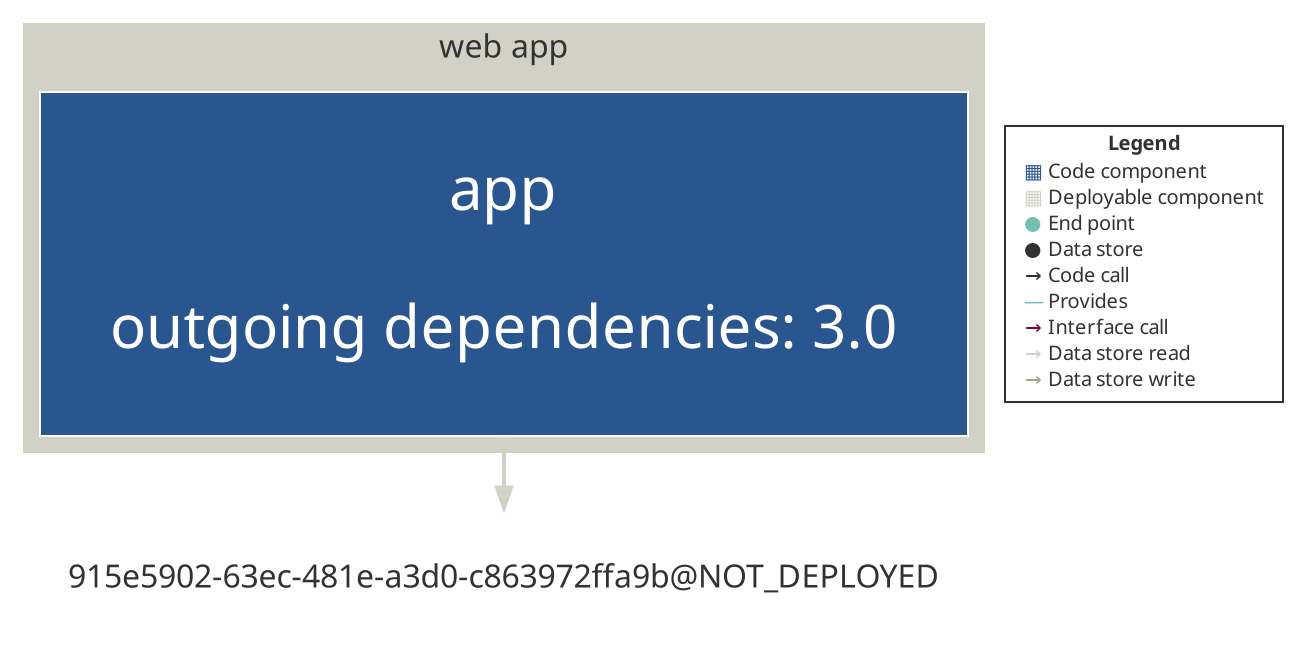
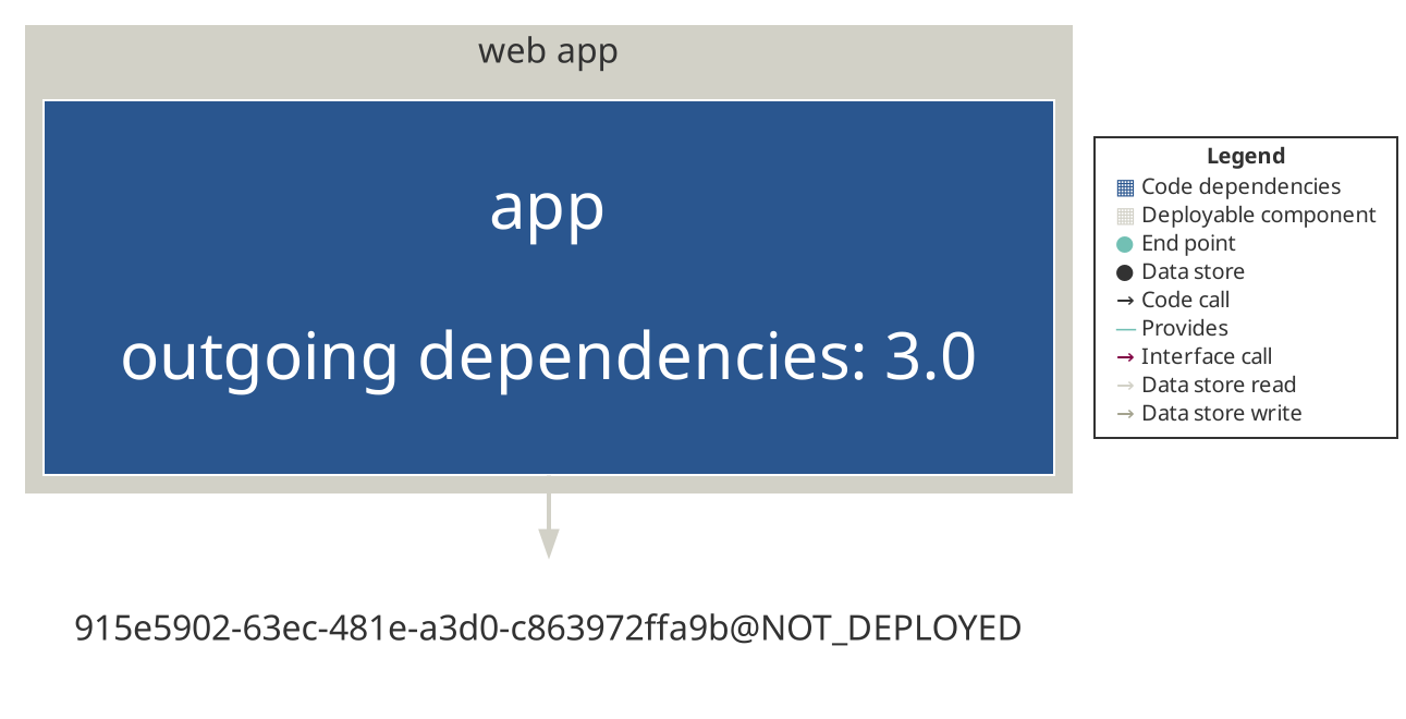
  digraph {
    compound=true
    rankdir=TD
    fontname="Noto Sans"
    node [fontcolor="#323232" fontname="Noto Sans" penwidth=1 shape=box style=filled]
    n1 [color="#FFFFFF" fillcolor="#2A568F" fontcolor="#FFFFFF" fontsize=30 label="app\n\noutgoing dependencies: 3.0" margin=0.48]
    "915e5902-63ec-481e-a3d0-c863972ffa9b@NOT_DEPLOYED" [fixedsize=true fontsize=16 height=1.000 penwidth=0 width=1.000 style=""]
-   n3 [color="#323232" fillcolor="#FFFFFF" fontsize=10 label=<<TABLE BORDER="0" CELLPADDING="1" CELLSPACING="0"> <TR><TD COLSPAN="2"><B>Legend</B></TD></TR> <TR><TD><FONT COLOR="#2A568F">&#9638;</FONT></TD><TD ALIGN="left">Code component</TD></TR> <TR><TD><FONT COLOR="#D2D1C7">&#9638;</FONT></TD><TD ALIGN="left">Deployable component</TD></TR> <TR><TD><FONT COLOR="#72C0B4">&#9679;</FONT></TD><TD ALIGN="left">End point</TD></TR> <TR><TD><FONT COLOR="#323232">&#9679;</FONT></TD><TD ALIGN="left">Data store</TD></TR> <TR><TD><FONT COLOR="#323232">&rarr;</FONT></TD><TD ALIGN="left">Code call</TD></TR> <TR><TD><FONT COLOR="#72C0B4">&#8212;</FONT></TD><TD ALIGN="left">Provides</TD></TR> <TR><TD><FONT COLOR="#820445">&rarr;</FONT></TD><TD ALIGN="left">Interface call</TD></TR> <TR><TD><FONT COLOR="#D2D1C7">&rarr;</FONT></TD><TD ALIGN="left">Data store read</TD></TR> <TR><TD><FONT COLOR="#A4A38F">&rarr;</FONT></TD><TD ALIGN="left">Data store write</TD></TR> </TABLE> >]
+   n3 [color="#323232" fillcolor="#FFFFFF" fontsize=10 label=<<TABLE BORDER="0" CELLPADDING="1" CELLSPACING="0"> <TR><TD COLSPAN="2"><B>Legend</B></TD></TR> <TR><TD><FONT COLOR="#2A568F">&#9638;</FONT></TD><TD ALIGN="left">Code dependencies</TD></TR> <TR><TD><FONT COLOR="#D2D1C7">&#9638;</FONT></TD><TD ALIGN="left">Deployable component</TD></TR> <TR><TD><FONT COLOR="#72C0B4">&#9679;</FONT></TD><TD ALIGN="left">End point</TD></TR> <TR><TD><FONT COLOR="#323232">&#9679;</FONT></TD><TD ALIGN="left">Data store</TD></TR> <TR><TD><FONT COLOR="#323232">&rarr;</FONT></TD><TD ALIGN="left">Code call</TD></TR> <TR><TD><FONT COLOR="#72C0B4">&#8212;</FONT></TD><TD ALIGN="left">Provides</TD></TR> <TR><TD><FONT COLOR="#820445">&rarr;</FONT></TD><TD ALIGN="left">Interface call</TD></TR> <TR><TD><FONT COLOR="#D2D1C7">&rarr;</FONT></TD><TD ALIGN="left">Data store read</TD></TR> <TR><TD><FONT COLOR="#A4A38F">&rarr;</FONT></TD><TD ALIGN="left">Data store write</TD></TR> </TABLE> >]
    subgraph cluster_1 {
      color="#D2D1C7"
      fontcolor="#323232"
      fontsize=16
      label="web app"
      style=filled
      n1
    }
    n1 -> "915e5902-63ec-481e-a3d0-c863972ffa9b@NOT_DEPLOYED" [color="#D2D1C7" fontcolor="#D2D1C7" fontname="Noto Sans" fontsize=12 penwidth=2]
  }
